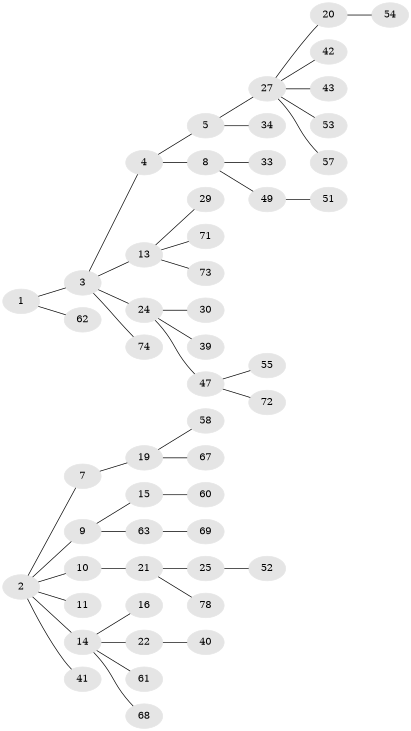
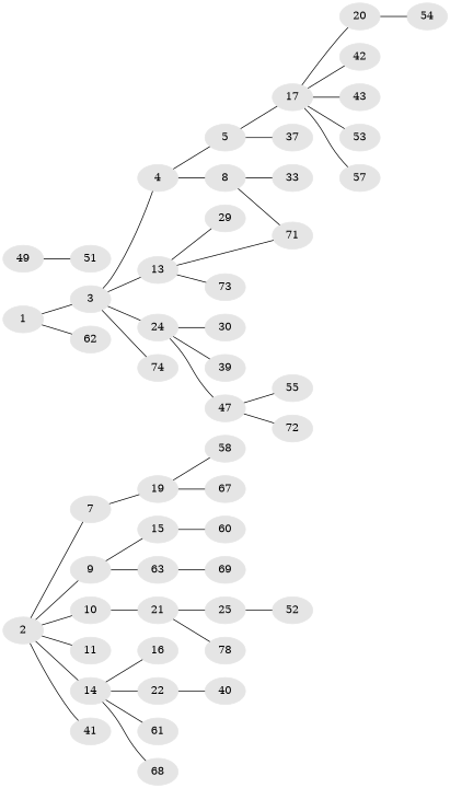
  graph {
    rankdir=LR
    node [color=gray90 style=filled]
    2 [super="+6"]
    7 [super="+18"]
    9 [super="+48"]
    10
    11 [super="+12"]
    14 [super="+31"]
    41
    3 [super="+35"]
    1
    62
    4 [super="+77"]
    13 [super="+28"]
    24 [super="+25"]
    74
    19 [super="+66"]
    15 [super="+59"]
    63 [super="+65"]
    21 [super="+23"]
    16 [super="+39"]
    22 [super="+76"]
    61
    68 [super="+70"]
    5
    8 [super="+45"]
    29 [super="+50"]
    71
    73
    30 [super="+32"]
    n29 [label=39]
    47 [super="+49"]
-   17 [super="+27" label=27]
-   37 [super="+64" label=34]
+   17 [super="+27"]
+   37 [super="+64"]
    33
    n34 [label=49 super="+46"]
    20
    42
    43
    53
    57 [super="+75"]
    58
    67
    51
    60
    69
    n45 [label=25 super="+38"]
    78 [super="+79"]
    40
    54 [super="+56"]
    52
    55
    72
    2 -- 7
    2 -- 9
    2 -- 10
    2 -- 11
    2 -- 14
    2 -- 41
    7 -- 19
    9 -- 15
    9 -- 63
    10 -- 21
    14 -- 16
    14 -- 22
    14 -- 61
    14 -- 68
    3 -- 4
    3 -- 13
    3 -- 24
    3 -- 74
    1 -- 3
    1 -- 62
    4 -- 5
    4 -- 8
    13 -- 29
    13 -- 71
    13 -- 73
    24 -- 30
    24 -- n29
    24 -- 47
    19 -- 58
    19 -- 67
    15 -- 60
    63 -- 69
    21 -- n45
    21 -- 78
    22 -- 40
    5 -- 17
    5 -- 37
    8 -- 33
-   8 -- n34
+   8 -- 71
    47 -- 55
    47 -- 72
    17 -- 20
    17 -- 42
    17 -- 43
    17 -- 53
    17 -- 57
    n34 -- 51
    20 -- 54
    n45 -- 52
  }
